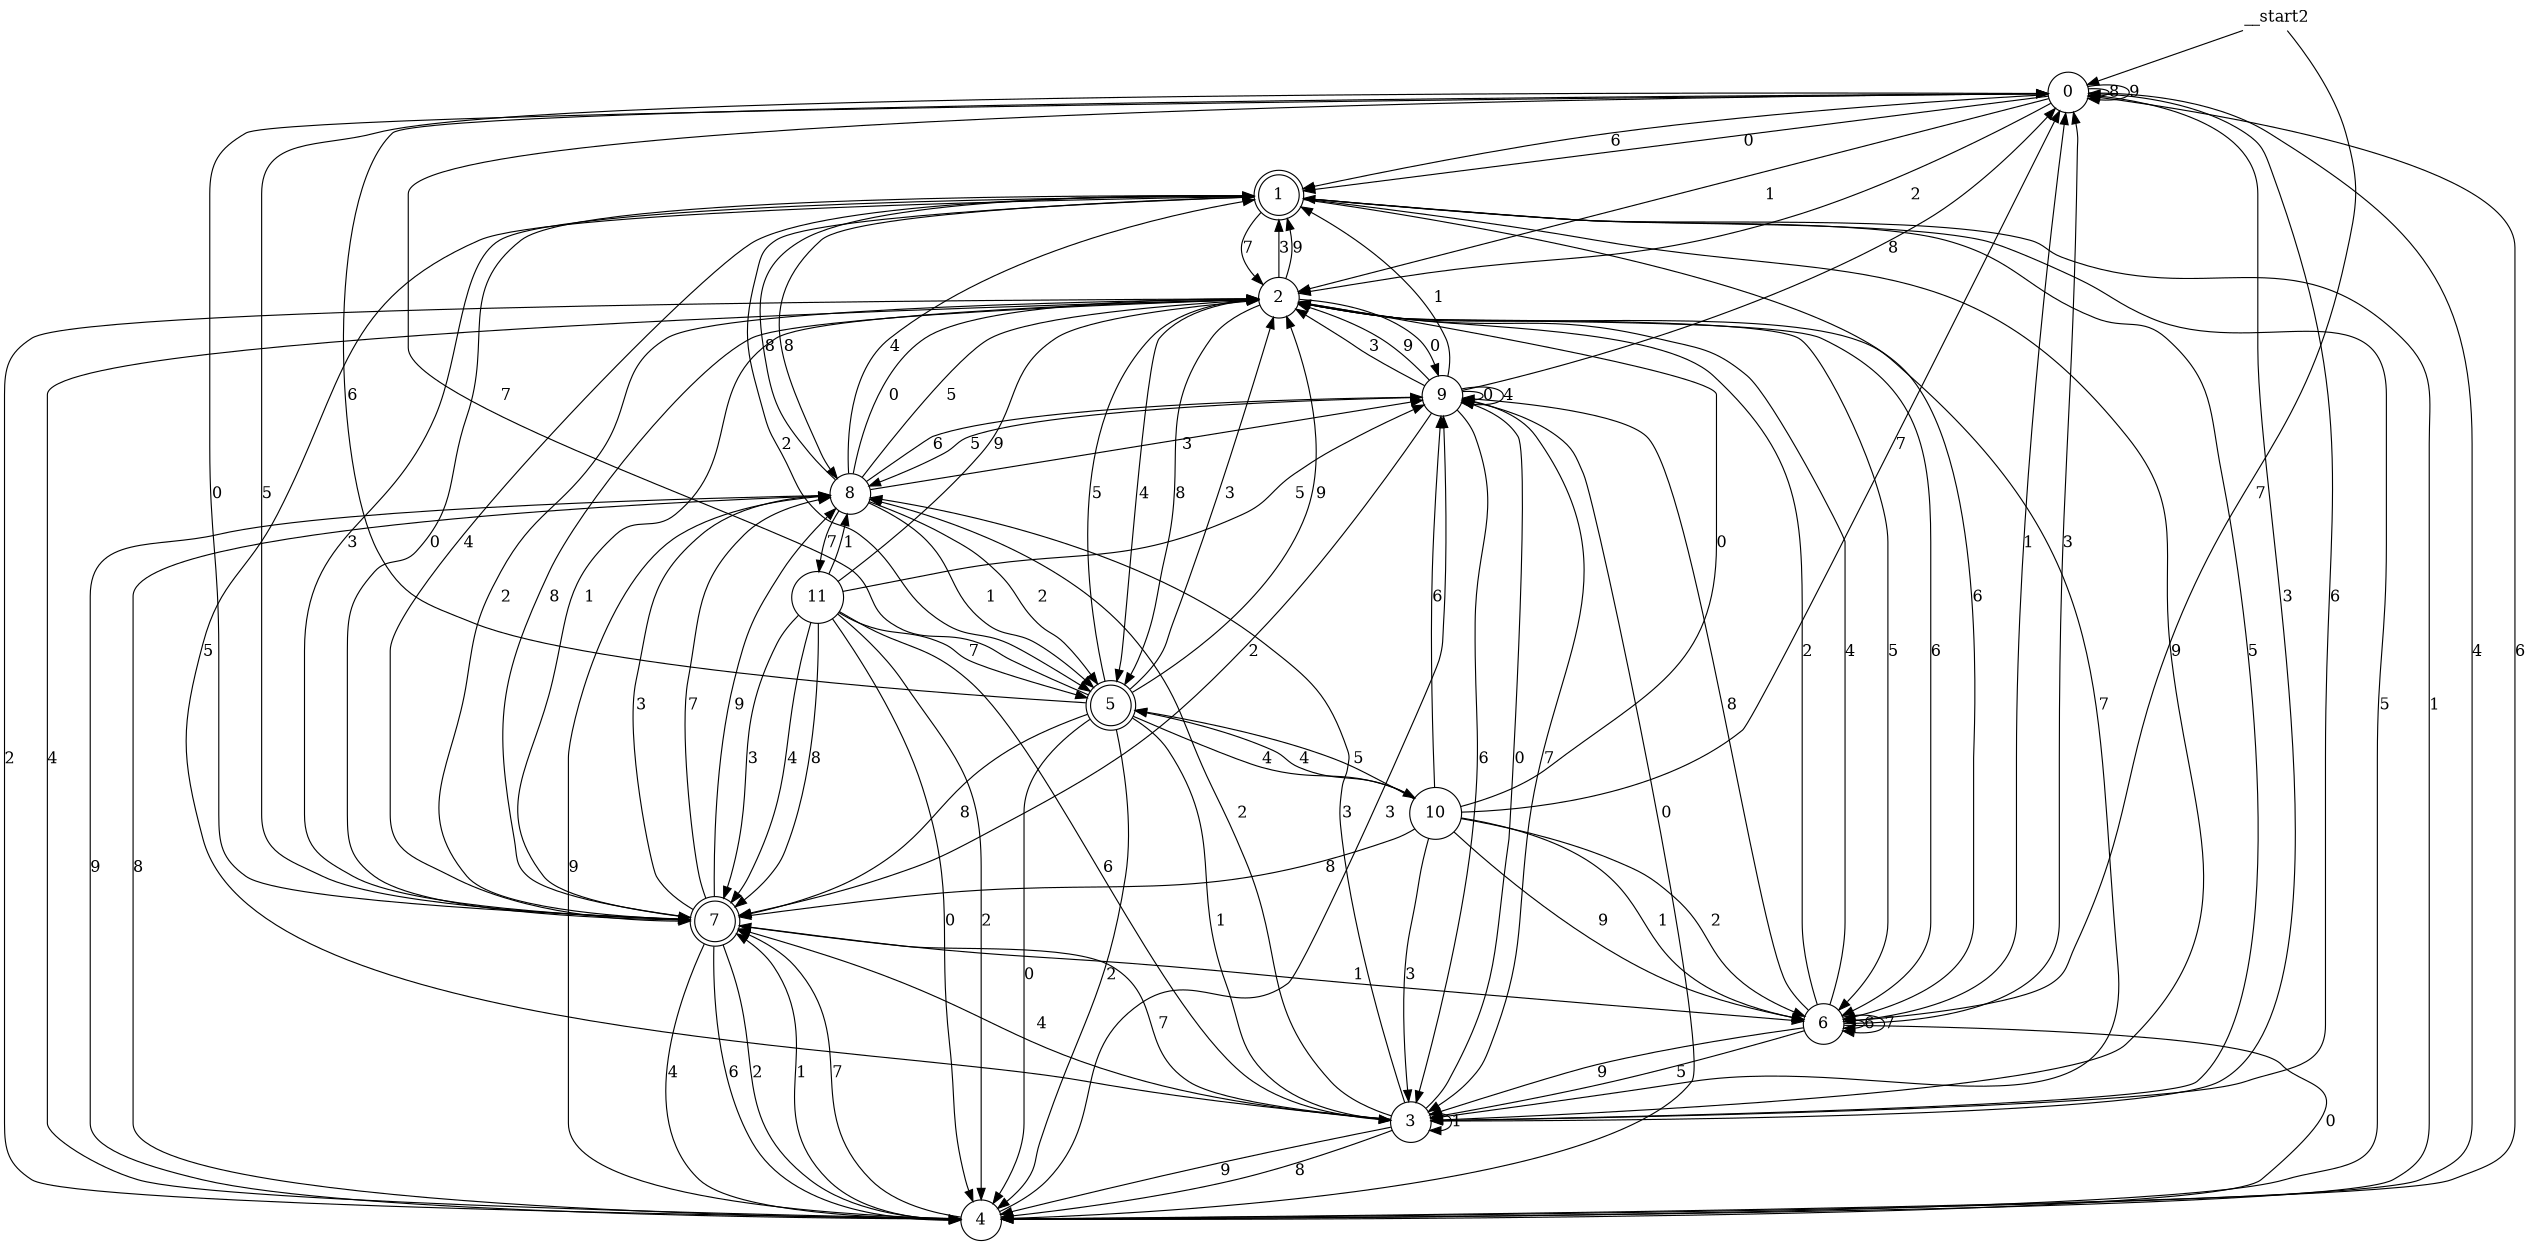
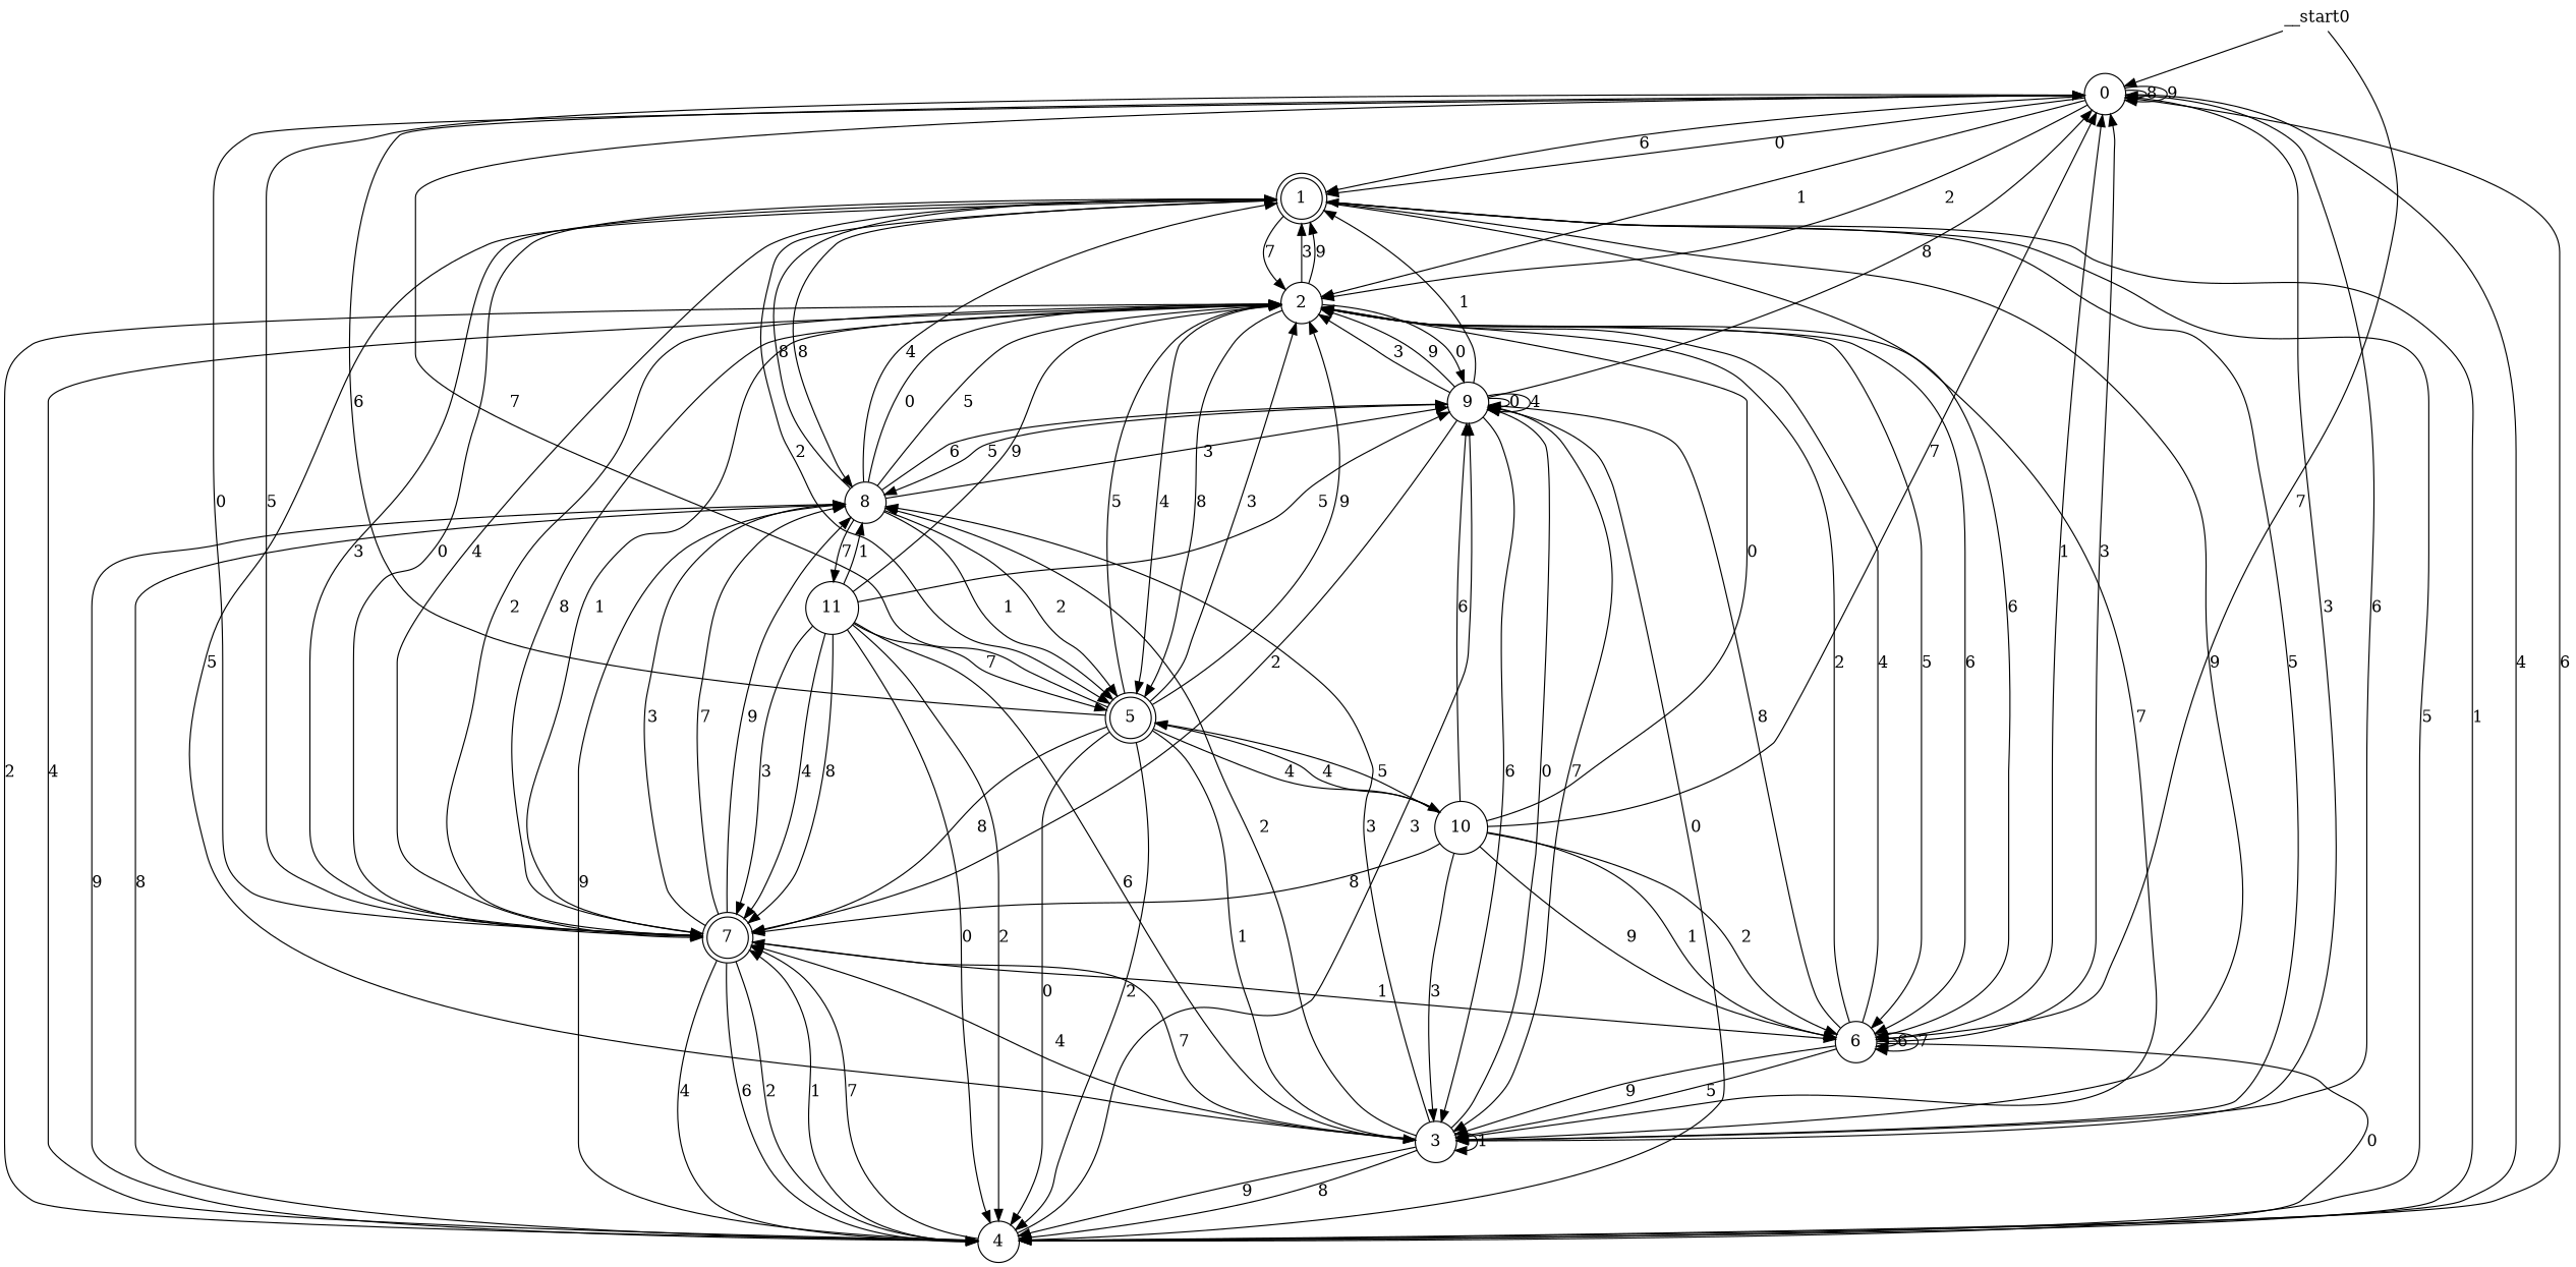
  digraph {
    node [shape=circle]
    n1 [label=0]
    n2 [label=1 shape=doublecircle]
    n3 [label=2]
    n4 [label=3]
    n5 [label=4]
    n6 [label=5 shape=doublecircle]
    n7 [label=6]
    n8 [label=7 shape=doublecircle]
    n9 [label=8]
    n10 [label=9]
    n11 [label=10]
    n12 [label=11]
-   __start0 [height=0 shape=none width=0 label=__start2]
+   __start0 [height=0 shape=none width=0]
    n1 -> n1 [label=8]
    n1 -> n1 [label=9]
    n1 -> n2 [label=0]
    n1 -> n2 [label=6]
    n1 -> n3 [label=1]
    n1 -> n3 [label=2]
    n1 -> n4 [label=3]
    n1 -> n5 [label=4]
    n2 -> n3 [label=7]
    n2 -> n4 [label=5]
    n2 -> n4 [label=9]
    n2 -> n5 [label=1]
    n2 -> n6 [label=2]
    n2 -> n7 [label=6]
    n2 -> n8 [label=0]
    n2 -> n8 [label=3]
    n2 -> n8 [label=4]
    n2 -> n9 [label=8]
    n3 -> n2 [label=3]
    n3 -> n2 [label=9]
    n3 -> n4 [label=7]
    n3 -> n6 [label=4]
    n3 -> n6 [label=8]
    n3 -> n7 [label=5]
    n3 -> n7 [label=6]
    n3 -> n8 [label=1]
    n3 -> n8 [label=2]
    n3 -> n10 [label=0]
    n4 -> n1 [label=6]
    n4 -> n2 [label=5]
    n4 -> n4 [label=1]
    n4 -> n5 [label=8]
    n4 -> n5 [label=9]
    n4 -> n8 [label=4]
    n4 -> n8 [label=7]
    n4 -> n9 [label=2]
    n4 -> n9 [label=3]
    n4 -> n10 [label=0]
    n5 -> n1 [label=6]
    n5 -> n2 [label=5]
    n5 -> n3 [label=2]
    n5 -> n3 [label=4]
    n5 -> n8 [label=1]
    n5 -> n8 [label=7]
    n5 -> n9 [label=8]
    n5 -> n9 [label=9]
    n5 -> n10 [label=0]
    n5 -> n10 [label=3]
    n6 -> n1 [label=6]
    n6 -> n1 [label=7]
    n6 -> n3 [label=3]
    n6 -> n3 [label=5]
    n6 -> n3 [label=9]
    n6 -> n4 [label=1]
    n6 -> n5 [label=0]
    n6 -> n5 [label=2]
    n6 -> n8 [label=8]
    n6 -> n11 [label=4]
    n7 -> n1 [label=1]
    n7 -> n1 [label=3]
    n7 -> n3 [label=2]
    n7 -> n3 [label=4]
    n7 -> n4 [label=5]
    n7 -> n4 [label=9]
    n7 -> n5 [label=0]
    n7 -> n7 [label=6]
    n7 -> n7 [label=7]
    n7 -> n10 [label=8]
    n8 -> n1 [label=0]
    n8 -> n1 [label=5]
    n8 -> n3 [label=8]
    n8 -> n5 [label=2]
    n8 -> n5 [label=4]
    n8 -> n5 [label=6]
    n8 -> n7 [label=1]
    n8 -> n9 [label=3]
    n8 -> n9 [label=7]
    n8 -> n9 [label=9]
    n9 -> n2 [label=4]
    n9 -> n2 [label=8]
    n9 -> n3 [label=0]
    n9 -> n3 [label=5]
    n9 -> n5 [label=9]
    n9 -> n6 [label=1]
    n9 -> n6 [label=2]
    n9 -> n10 [label=3]
    n9 -> n10 [label=6]
    n9 -> n12 [label=7]
    n10 -> n1 [label=8]
    n10 -> n2 [label=1]
    n10 -> n3 [label=3]
    n10 -> n3 [label=9]
    n10 -> n4 [label=6]
    n10 -> n4 [label=7]
    n10 -> n8 [label=2]
    n10 -> n9 [label=5]
    n10 -> n10 [label=0]
    n10 -> n10 [label=4]
    n11 -> n1 [label=7]
    n11 -> n3 [label=0]
    n11 -> n4 [label=3]
    n11 -> n6 [label=4]
    n11 -> n6 [label=5]
    n11 -> n7 [label=1]
    n11 -> n7 [label=2]
    n11 -> n7 [label=9]
    n11 -> n8 [label=8]
    n11 -> n10 [label=6]
    n12 -> n3 [label=9]
    n12 -> n4 [label=6]
    n12 -> n5 [label=0]
    n12 -> n5 [label=2]
    n12 -> n6 [label=7]
    n12 -> n8 [label=3]
    n12 -> n8 [label=4]
    n12 -> n8 [label=8]
    n12 -> n9 [label=1]
    n12 -> n10 [label=5]
    __start0 -> n1
    __start0 -> n7 [label=7]
  }
